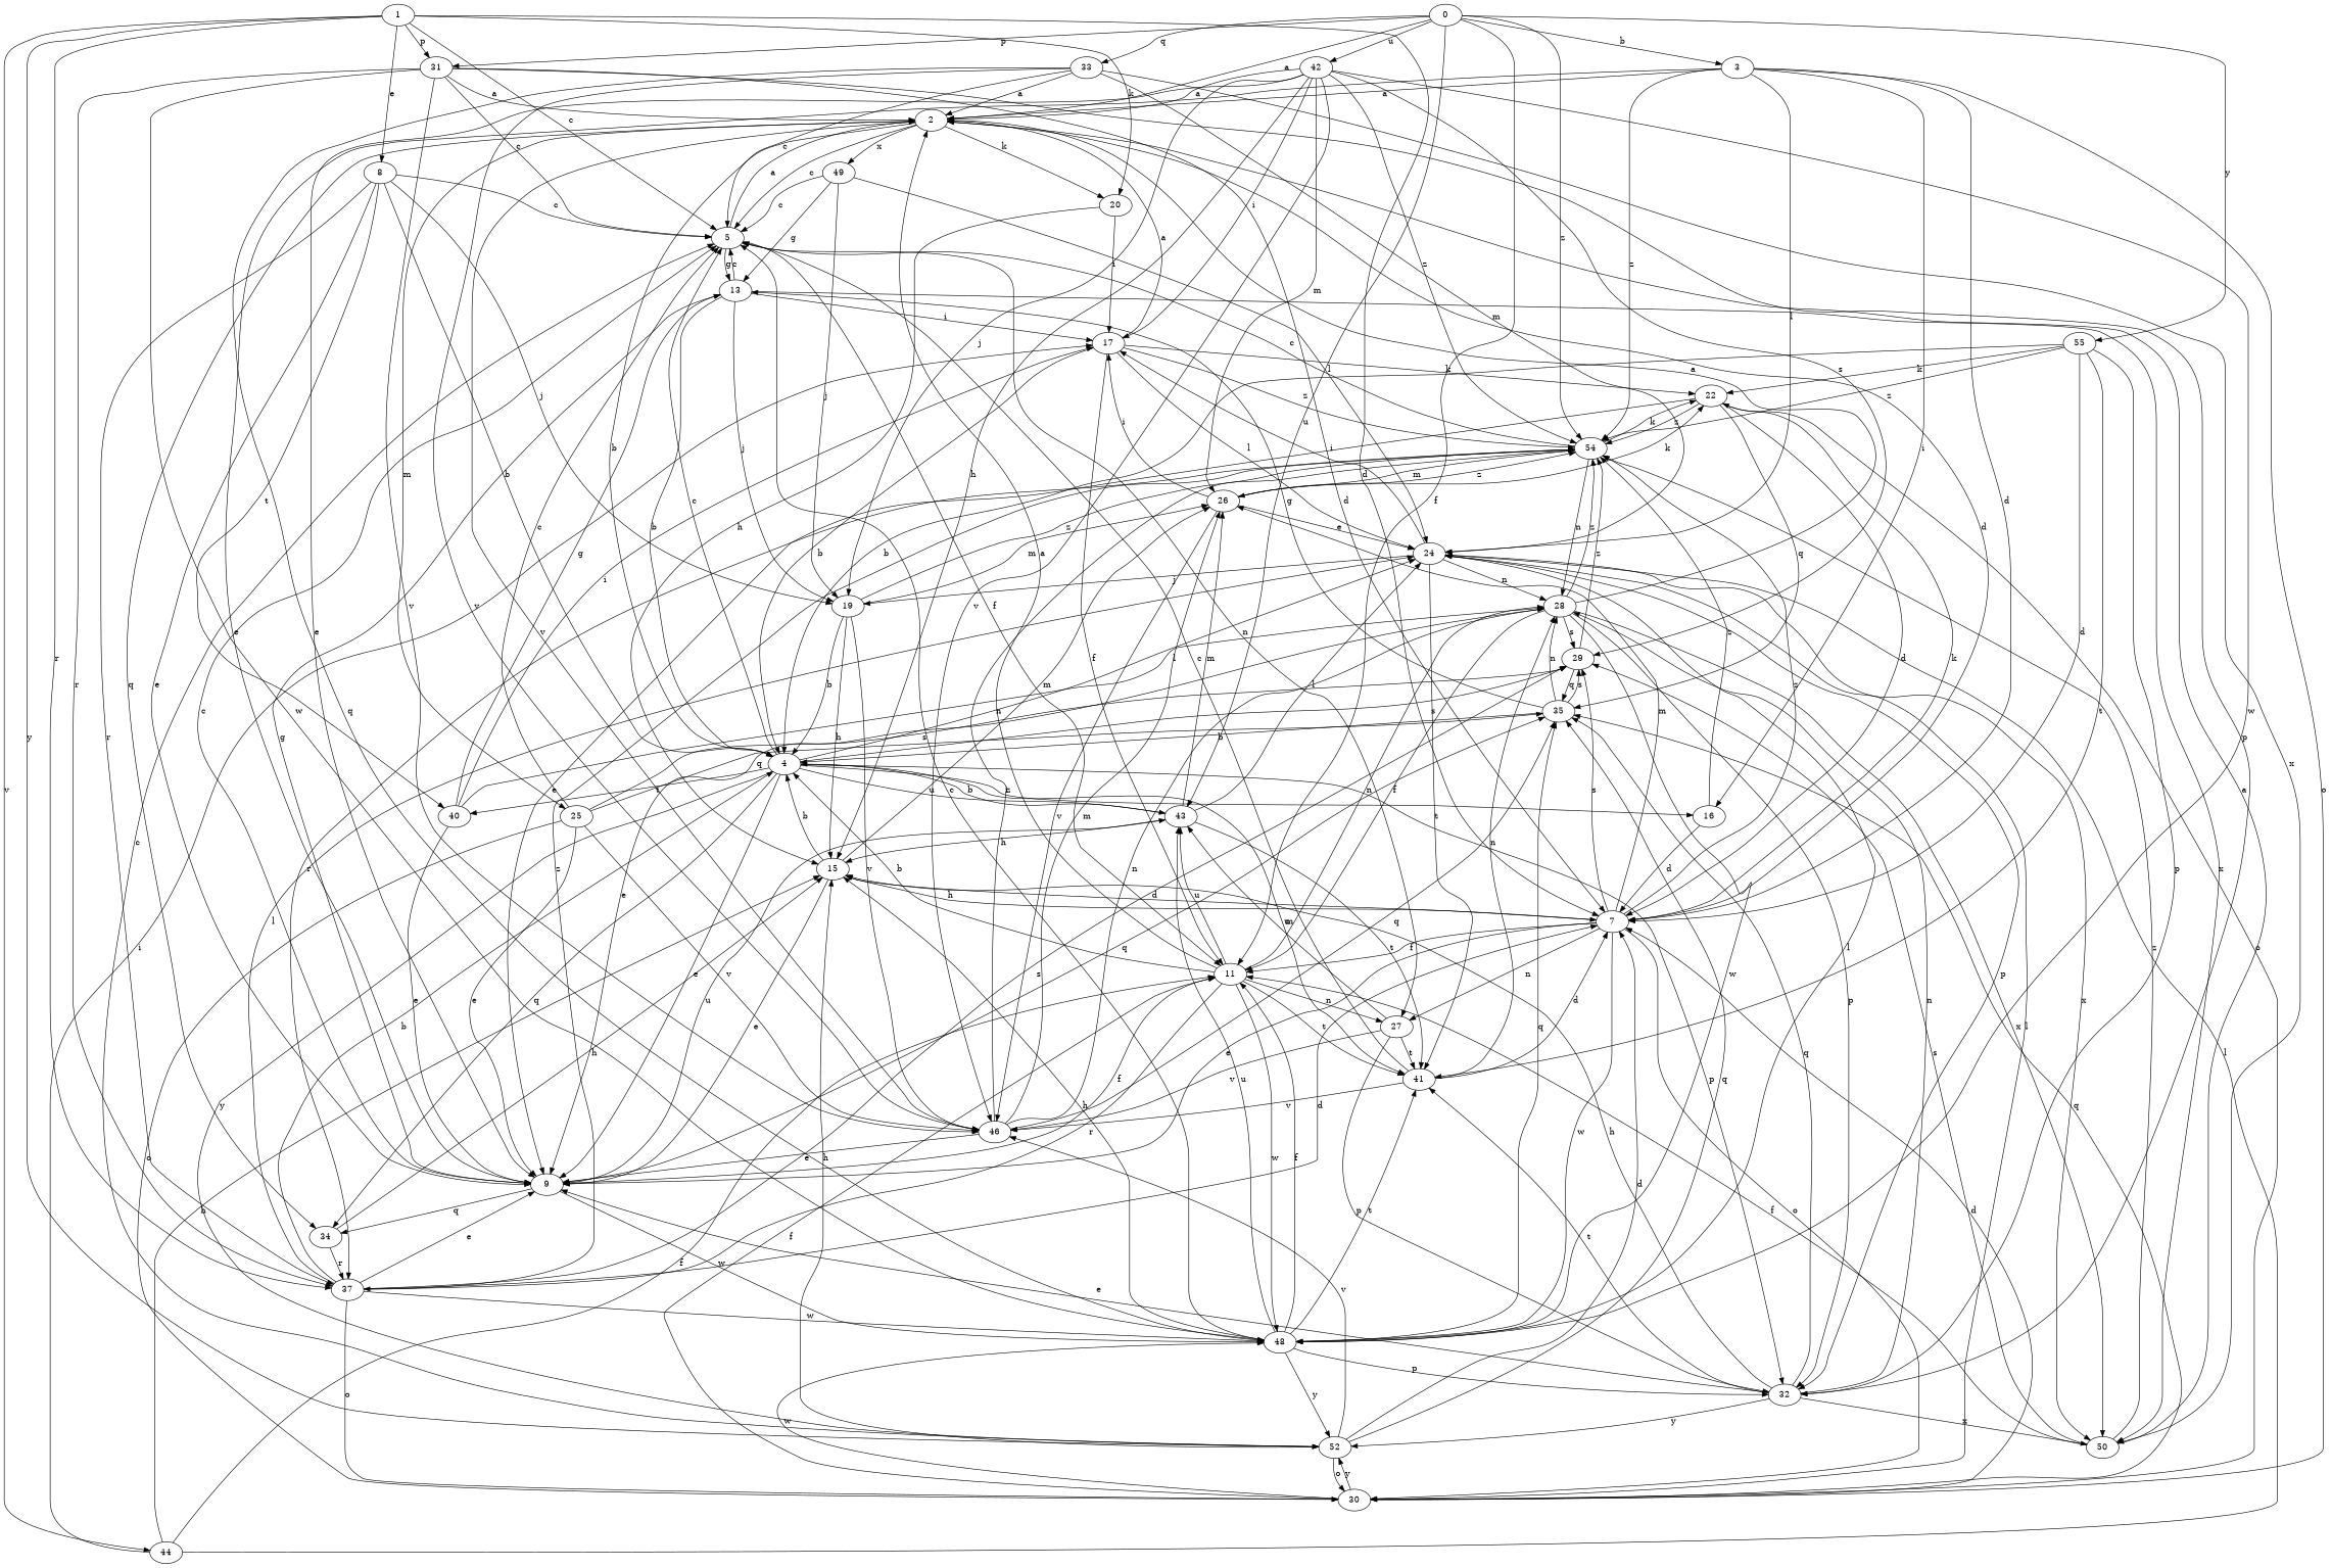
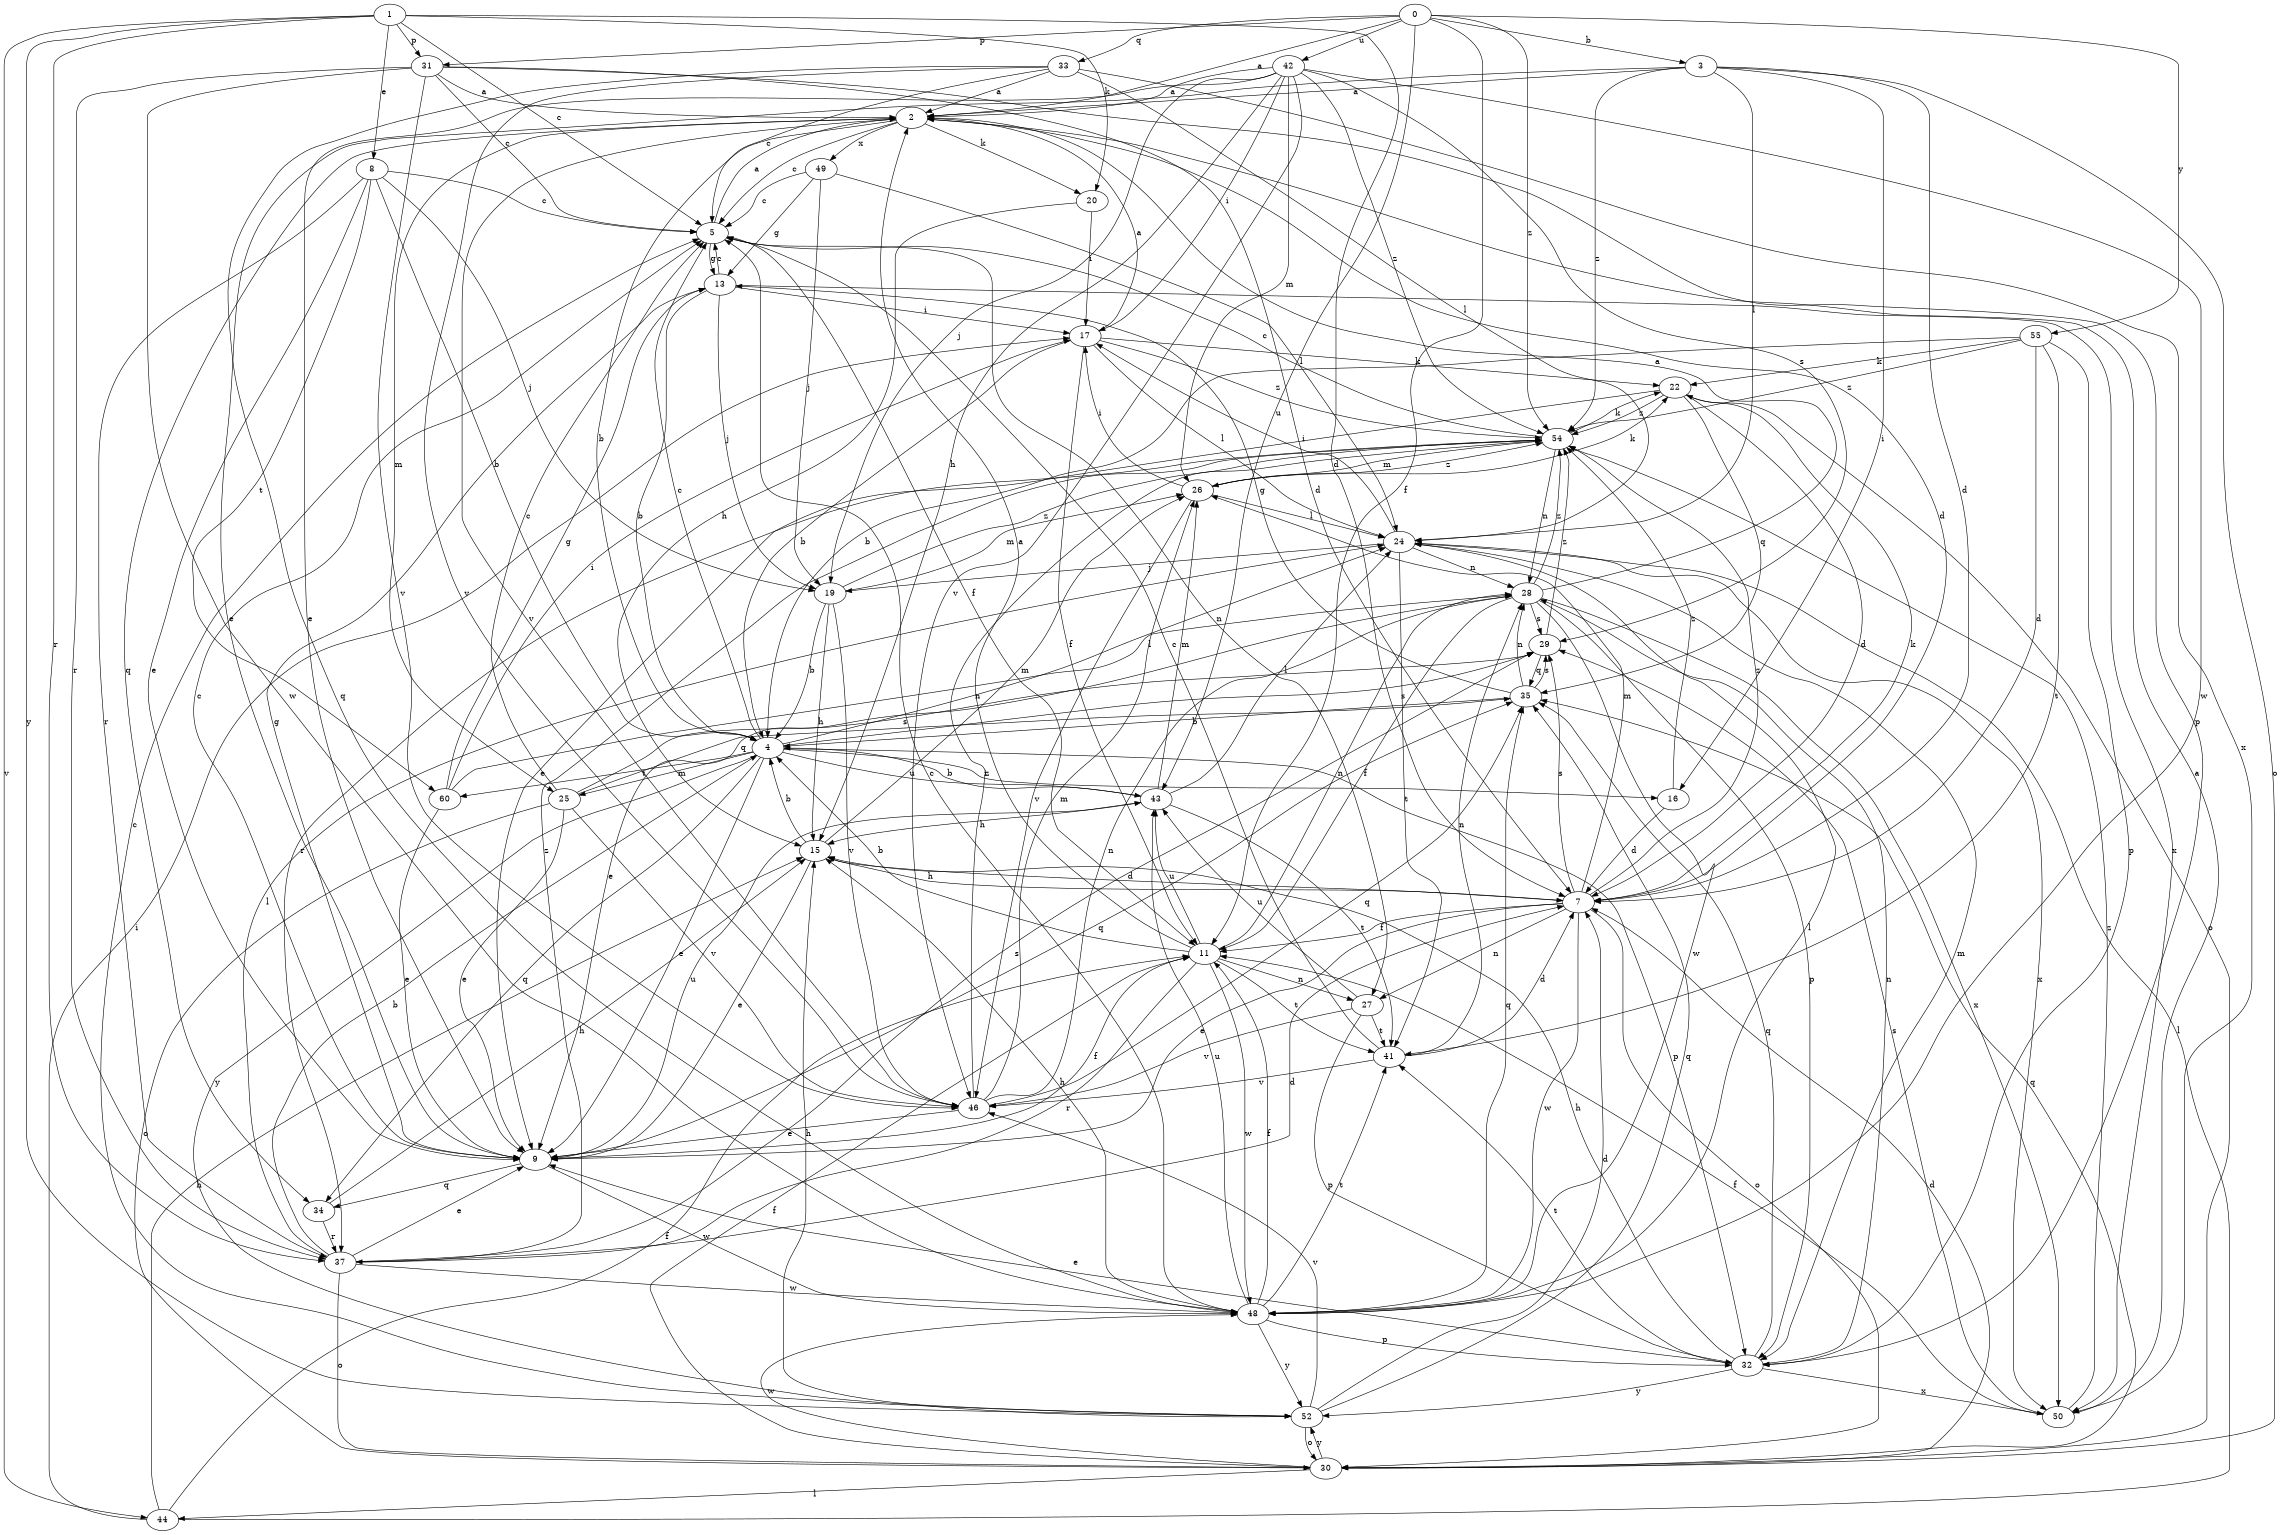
  strict digraph {
    0
    2
    3
    11
    31
    33
    42
    43
    n9 [label=55]
    54
    5
    7
    20
    4
    25
    34
    46
    49
    9
    16
    24
    30
    37
    27
    48
    28
    41
    32
    50
    n30 [label=29]
    15
    26
    19
    17
    22
    1
    8
    44
    52
    13
-   40
+   40 [label=60]
    35
    0 -> 2 [label=a]
    0 -> 3 [label=b]
    0 -> 11 [label=f]
    0 -> 31 [label=p]
    0 -> 33 [label=q]
    0 -> 42 [label=u]
    0 -> 43 [label=u]
    0 -> n9 [label=y]
    0 -> 54 [label=z]
    2 -> 5 [label=c]
    2 -> 7 [label=d]
    2 -> 20 [label=k]
    2 -> 4 [label=b]
    2 -> 25 [label=m]
    2 -> 34 [label=q]
    2 -> 46 [label=v]
    2 -> 49 [label=x]
    3 -> 2 [label=a]
    3 -> 54 [label=z]
    3 -> 7 [label=d]
    3 -> 9 [label=e]
    3 -> 16 [label=i]
    3 -> 24 [label=l]
    3 -> 30 [label=o]
    11 -> 2 [label=a]
    11 -> 43 [label=u]
    11 -> 4 [label=b]
    11 -> 37 [label=r]
    11 -> 27 [label=n]
    11 -> 48 [label=w]
    11 -> 28 [label=n]
    11 -> 41 [label=t]
    31 -> 2 [label=a]
    31 -> 5 [label=c]
    31 -> 7 [label=d]
    31 -> 46 [label=v]
    31 -> 37 [label=r]
    31 -> 48 [label=w]
    31 -> 32 [label=p]
    33 -> 2 [label=a]
    33 -> 5 [label=c]
    33 -> 46 [label=v]
-   33 -> 24 [label=m]
+   33 -> 24 [label=l]
    33 -> 48 [label=q]
    33 -> 50 [label=x]
    42 -> 2 [label=a]
    42 -> 54 [label=z]
    42 -> 46 [label=v]
    42 -> 9 [label=e]
    42 -> 48 [label=w]
    42 -> n30 [label=s]
    42 -> 15 [label=h]
    42 -> 26 [label=m]
    42 -> 19 [label=j]
    42 -> 17 [label=i]
    43 -> 4 [label=b]
    43 -> 24 [label=l]
    43 -> 41 [label=t]
    43 -> 15 [label=h]
    43 -> 26 [label=m]
    n9 -> 54 [label=z]
    n9 -> 7 [label=d]
    n9 -> 4 [label=b]
    n9 -> 41 [label=t]
    n9 -> 32 [label=p]
    n9 -> 22 [label=k]
    54 -> 5 [label=c]
    54 -> 37 [label=r]
    54 -> 28 [label=n]
    54 -> 26 [label=m]
    54 -> 22 [label=k]
    5 -> 2 [label=a]
    5 -> 11 [label=f]
    5 -> 27 [label=n]
    5 -> 13 [label=g]
    7 -> 11 [label=f]
    7 -> 54 [label=z]
    7 -> 9 [label=e]
    7 -> 30 [label=o]
    7 -> 27 [label=n]
    7 -> 48 [label=w]
    7 -> n30 [label=s]
    7 -> 15 [label=h]
    7 -> 26 [label=m]
    7 -> 22 [label=k]
    20 -> 15 [label=h]
    20 -> 17 [label=i]
    4 -> 43 [label=u]
    4 -> 5 [label=c]
-   4 -> 41 [label=m]
+   4 -> 25 [label=m]
    4 -> 34 [label=q]
    4 -> 9 [label=e]
    4 -> 16 [label=i]
    4 -> 24 [label=l]
    4 -> 32 [label=p]
    4 -> n30 [label=s]
    4 -> 52 [label=y]
    4 -> 40 [label=t]
    25 -> 5 [label=c]
    25 -> 46 [label=v]
    25 -> 9 [label=e]
    25 -> 30 [label=o]
    25 -> n30 [label=s]
    25 -> 35 [label=q]
    34 -> 37 [label=r]
    34 -> 15 [label=h]
    46 -> 54 [label=z]
    46 -> 9 [label=e]
    46 -> 28 [label=n]
    46 -> 26 [label=m]
    46 -> 35 [label=q]
    49 -> 5 [label=c]
    49 -> 24 [label=l]
    49 -> 19 [label=j]
    49 -> 13 [label=g]
    9 -> 11 [label=f]
    9 -> 43 [label=u]
    9 -> 5 [label=c]
    9 -> 34 [label=q]
    9 -> 48 [label=w]
    9 -> 13 [label=g]
    9 -> 35 [label=q]
    16 -> 54 [label=z]
    16 -> 7 [label=d]
    24 -> 28 [label=n]
    24 -> 41 [label=t]
-   24 -> 32 [label=p]
+   24 -> 32 [label=m]
    24 -> 50 [label=x]
    24 -> 19 [label=j]
    24 -> 17 [label=i]
    30 -> 11 [label=f]
    30 -> 7 [label=d]
-   30 -> 24 [label=l]
+   30 -> 44 [label=l]
    30 -> 48 [label=w]
    30 -> 52 [label=y]
    30 -> 35 [label=q]
    37 -> 54 [label=z]
    37 -> 7 [label=d]
    37 -> 4 [label=b]
    37 -> 9 [label=e]
    37 -> 24 [label=l]
    37 -> 30 [label=o]
    37 -> 48 [label=w]
    37 -> n30 [label=s]
    27 -> 43 [label=u]
    27 -> 46 [label=v]
    27 -> 41 [label=t]
    27 -> 32 [label=p]
    48 -> 11 [label=f]
    48 -> 43 [label=u]
    48 -> 5 [label=c]
    48 -> 24 [label=l]
    48 -> 41 [label=t]
    48 -> 32 [label=p]
    48 -> 15 [label=h]
    48 -> 52 [label=y]
    48 -> 35 [label=q]
    28 -> 2 [label=a]
    28 -> 11 [label=f]
    28 -> 54 [label=z]
    28 -> 9 [label=e]
    28 -> 48 [label=w]
    28 -> 32 [label=p]
    28 -> 50 [label=x]
    28 -> n30 [label=s]
    41 -> 5 [label=c]
    41 -> 7 [label=d]
    41 -> 46 [label=v]
    41 -> 28 [label=n]
    32 -> 9 [label=e]
    32 -> 28 [label=n]
    32 -> 41 [label=t]
    32 -> 50 [label=x]
    32 -> 15 [label=h]
    32 -> 52 [label=y]
    32 -> 35 [label=q]
    50 -> 2 [label=a]
    50 -> 11 [label=f]
    50 -> 54 [label=z]
    50 -> n30 [label=s]
    n30 -> 54 [label=z]
    n30 -> 35 [label=q]
    15 -> 7 [label=d]
    15 -> 4 [label=b]
    15 -> 9 [label=e]
    15 -> 26 [label=m]
    26 -> 54 [label=z]
    26 -> 46 [label=v]
-   26 -> 24 [label=e]
+   26 -> 24 [label=l]
    26 -> 17 [label=i]
    26 -> 22 [label=k]
    19 -> 54 [label=z]
    19 -> 4 [label=b]
    19 -> 46 [label=v]
    19 -> 15 [label=h]
    19 -> 26 [label=m]
    17 -> 2 [label=a]
    17 -> 11 [label=f]
    17 -> 54 [label=z]
    17 -> 4 [label=b]
    17 -> 24 [label=l]
    17 -> 22 [label=k]
    22 -> 54 [label=z]
    22 -> 7 [label=d]
    22 -> 9 [label=e]
    22 -> 30 [label=o]
    22 -> 35 [label=q]
    1 -> 31 [label=p]
    1 -> 5 [label=c]
    1 -> 7 [label=d]
    1 -> 20 [label=k]
    1 -> 37 [label=r]
    1 -> 8 [label=e]
    1 -> 44 [label=v]
    1 -> 52 [label=y]
    8 -> 5 [label=c]
    8 -> 4 [label=b]
    8 -> 9 [label=e]
    8 -> 37 [label=r]
    8 -> 19 [label=j]
    8 -> 40 [label=t]
    44 -> 11 [label=f]
    44 -> 24 [label=l]
    44 -> 15 [label=h]
    44 -> 17 [label=i]
    52 -> 5 [label=c]
    52 -> 7 [label=d]
    52 -> 46 [label=v]
    52 -> 30 [label=o]
    52 -> 15 [label=h]
    52 -> 35 [label=q]
    13 -> 5 [label=c]
    13 -> 4 [label=b]
    13 -> 50 [label=x]
    13 -> 19 [label=j]
    13 -> 17 [label=i]
    40 -> 9 [label=e]
    40 -> 28 [label=n]
    40 -> 17 [label=i]
    40 -> 13 [label=g]
    35 -> 4 [label=b]
    35 -> 28 [label=n]
    35 -> n30 [label=s]
    35 -> 13 [label=g]
  }
